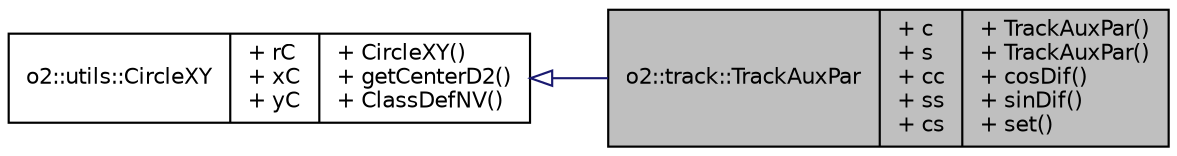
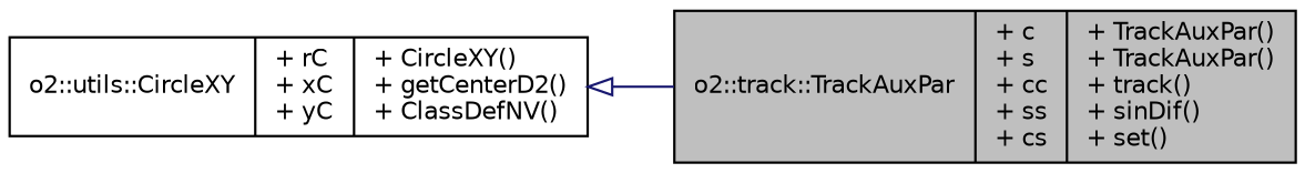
  digraph {
    rankdir=LR
    node [color=black fontname=Helvetica fontsize=10 shape=record]
-   n1 [fillcolor=grey75 fontcolor=black height=0.2 label="{o2::track::TrackAuxPar\n|+ c\l+ s\l+ cc\l+ ss\l+ cs\l|+ TrackAuxPar()\l+ TrackAuxPar()\l+ cosDif()\l+ sinDif()\l+ set()\l}" style=filled width=0.4]
+   n1 [fillcolor=grey75 fontcolor=black height=0.2 label="{o2::track::TrackAuxPar\n|+ c\l+ s\l+ cc\l+ ss\l+ cs\l|+ TrackAuxPar()\l+ TrackAuxPar()\l+ track()\l+ sinDif()\l+ set()\l}" style=filled width=0.4]
    n2 [height=0.2 label="{o2::utils::CircleXY\n|+ rC\l+ xC\l+ yC\l|+ CircleXY()\l+ getCenterD2()\l+ ClassDefNV()\l}" width=0.4]
    n2 -> n1 [arrowtail=onormal color=midnightblue dir=back fontname=Helvetica fontsize=10 labelfontname=Helvetica labelfontsize=10 style=solid]
  }
